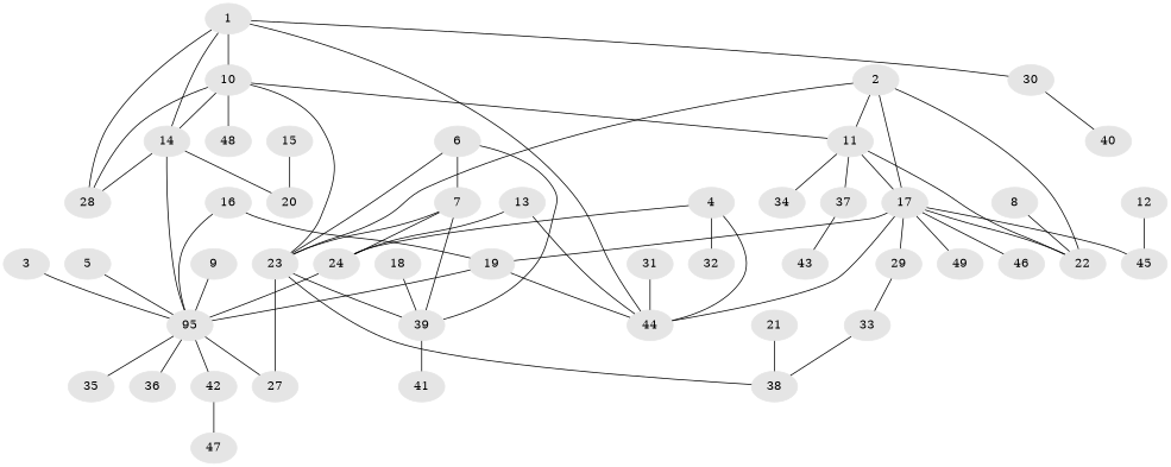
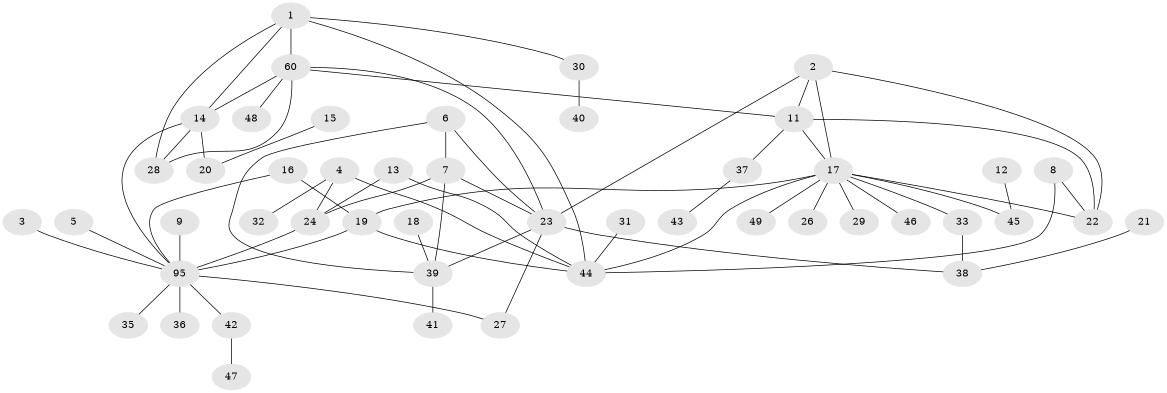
  graph {
    node [color=gray90 style=filled]
    edge [weight=1.0]
    1
-   10
+   10 [label=60]
    14
    28
    30
    44
    11
    23
    48
    n10 [label=95]
    20
    40
    2
    17
    22
-   34
    37
    45
    19
+   26
    29
    33
    46
    49
    39
    38
    27
    3
    35
    36
    42
    4
    24
    32
    5
    6
    7
    41
    16
    8
    9
    43
    12
    13
    15
    18
    21
    47
    31
    1 -- 10
    1 -- 14
    1 -- 28
    1 -- 30
    1 -- 44
    10 -- 14
    10 -- 28
    10 -- 11
    10 -- 23
    10 -- 48
    14 -- 28
    14 -- n10
    14 -- 20
    30 -- 40
    11 -- 17
    11 -- 22
-   11 -- 34
    11 -- 37
    23 -- 39
    23 -- 38
    23 -- 27
    n10 -- 27
    n10 -- 35
    n10 -- 36
    n10 -- 42
    2 -- 11
    2 -- 23
    2 -- 17
    2 -- 22
    17 -- 44
    17 -- 22
    17 -- 45
    17 -- 19
+   17 -- 26
    17 -- 29
-   29 -- 33
+   17 -- 33
    17 -- 46
    17 -- 49
    37 -- 43
    19 -- 44
    19 -- n10 [weight=2.0]
    33 -- 38
    39 -- 41
    3 -- n10
    42 -- 47
    4 -- 44 [weight=2.0]
    4 -- 24 [weight=2.0]
    4 -- 32
    24 -- n10
    5 -- n10
    6 -- 23
    6 -- 39
    6 -- 7
    7 -- 23
    7 -- 39
    7 -- 24
    16 -- n10
    16 -- 19 [weight=2.0]
+   8 -- 44
    8 -- 22
    9 -- n10
    12 -- 45
    13 -- 44
    13 -- 24
    15 -- 20
    18 -- 39
    21 -- 38
    31 -- 44
  }
